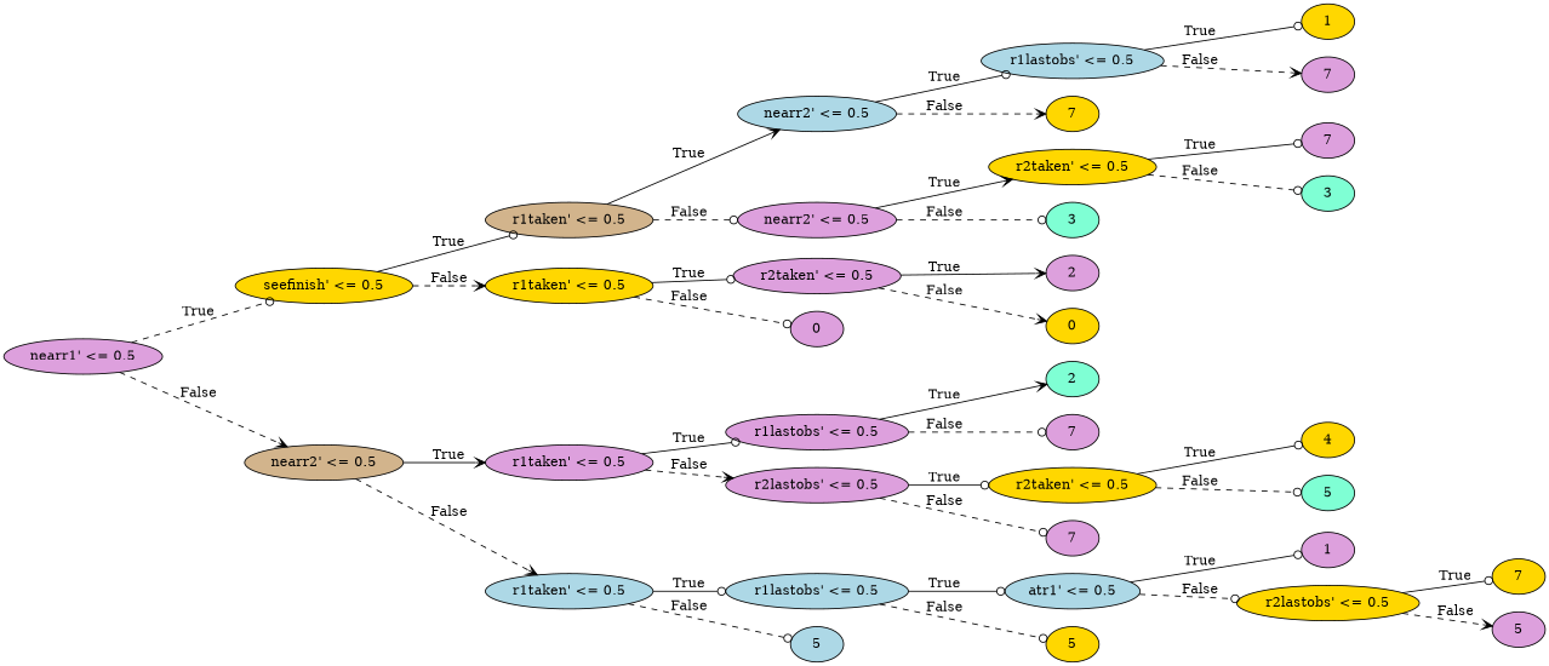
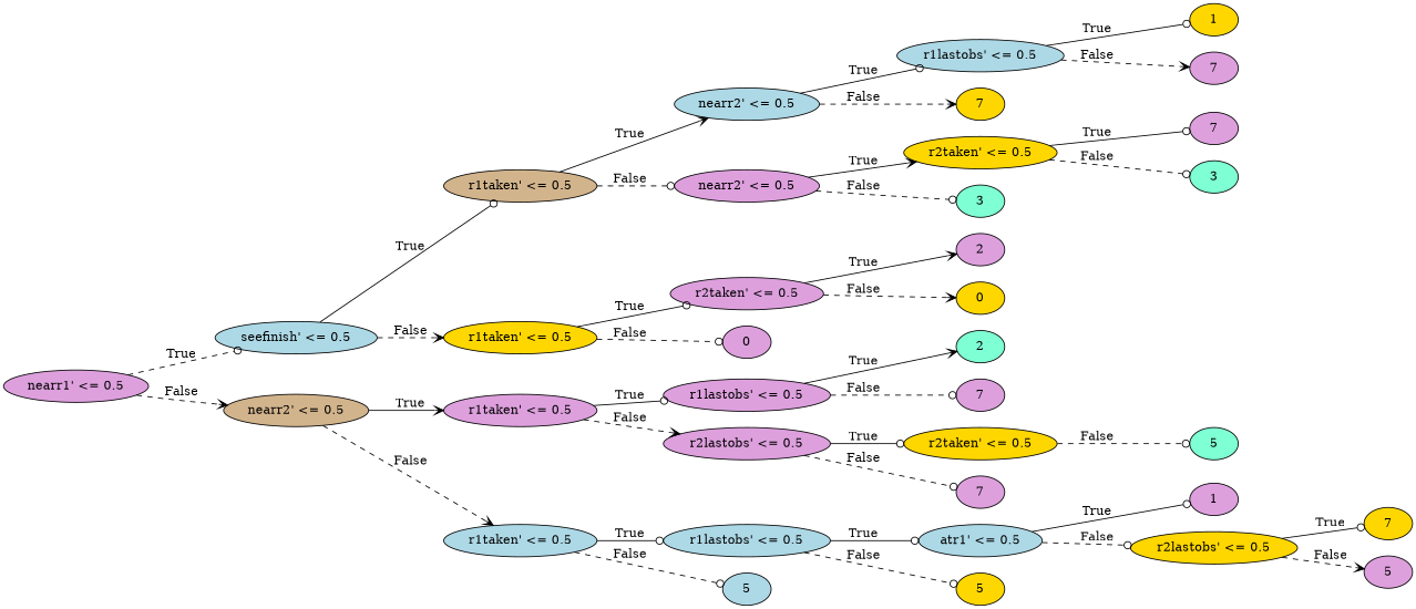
  digraph {
    rankdir=LR
    node [fillcolor=plum style=filled]
    edge [arrowhead=odot style=dashed]
    n1 [label="nearr1' <= 0.5"]
-   n2 [fillcolor=gold label="seefinish' <= 0.5"]
+   n2 [fillcolor=lightblue label="seefinish' <= 0.5"]
    n3 [fillcolor=tan label="nearr2' <= 0.5"]
    n4 [fillcolor=tan label="r1taken' <= 0.5"]
    n5 [fillcolor=gold label="r1taken' <= 0.5"]
    n6 [label="r1taken' <= 0.5"]
    n7 [fillcolor=lightblue label="r1taken' <= 0.5"]
    n8 [fillcolor=lightblue label="nearr2' <= 0.5"]
    n9 [label="nearr2' <= 0.5"]
    n10 [label="r2taken' <= 0.5"]
    n11 [label=0]
    n12 [fillcolor=lightblue label="r1lastobs' <= 0.5"]
    n13 [fillcolor=gold label=7]
    n14 [fillcolor=gold label="r2taken' <= 0.5"]
    n15 [fillcolor=aquamarine label=3]
    n16 [fillcolor=gold label=1]
    n17 [label=7]
    n18 [label=7]
    n19 [fillcolor=aquamarine label=3]
    n20 [label=2]
    n21 [fillcolor=gold label=0]
    n22 [label="r1lastobs' <= 0.5"]
    n23 [label="r2lastobs' <= 0.5"]
    n24 [fillcolor=lightblue label="r1lastobs' <= 0.5"]
    n25 [fillcolor=lightblue label=5]
    n26 [fillcolor=aquamarine label=2]
    n27 [label=7]
    n28 [fillcolor=gold label="r2taken' <= 0.5"]
    n29 [label=7]
-   n30 [fillcolor=gold label=4]
    n31 [fillcolor=aquamarine label=5]
    n32 [fillcolor=lightblue label="atr1' <= 0.5"]
    n33 [fillcolor=gold label=5]
    n34 [label=1]
    n35 [fillcolor=gold label="r2lastobs' <= 0.5"]
    n36 [fillcolor=gold label=7]
    n37 [label=5]
    n1 -> n2 [label=True]
    n1 -> n3 [arrowhead=vee label=False]
    n2 -> n4 [label=True style=""]
    n2 -> n5 [arrowhead=vee label=False]
    n3 -> n6 [arrowhead=vee label=True style=""]
    n3 -> n7 [arrowhead=vee label=False]
    n4 -> n8 [arrowhead=vee label=True style=""]
    n4 -> n9 [label=False]
    n5 -> n10 [label=True style=""]
    n5 -> n11 [label=False]
    n6 -> n22 [label=True style=""]
    n6 -> n23 [arrowhead=vee label=False]
    n7 -> n24 [label=True style=""]
    n7 -> n25 [label=False]
    n8 -> n12 [label=True style=""]
    n8 -> n13 [arrowhead=vee label=False]
    n9 -> n14 [arrowhead=vee label=True style=""]
    n9 -> n15 [label=False]
    n10 -> n20 [arrowhead=vee label=True style=""]
    n10 -> n21 [arrowhead=vee label=False]
    n12 -> n16 [label=True style=""]
    n12 -> n17 [arrowhead=vee label=False]
    n14 -> n18 [label=True style=""]
    n14 -> n19 [label=False]
    n22 -> n26 [arrowhead=vee label=True style=""]
    n22 -> n27 [label=False]
    n23 -> n28 [label=True style=""]
    n23 -> n29 [label=False]
    n24 -> n32 [label=True style=""]
    n24 -> n33 [label=False]
-   n28 -> n30 [label=True style=""]
    n28 -> n31 [label=False]
    n32 -> n34 [label=True style=""]
    n32 -> n35 [label=False]
    n35 -> n36 [label=True style=""]
    n35 -> n37 [arrowhead=vee label=False]
  }
